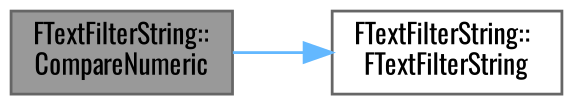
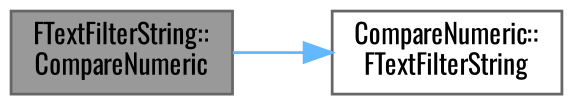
  digraph {
    rankdir=LR
    fontname=Oswald
    node [fontname=Oswald fontsize=10 shape=box style=filled]
    n1 [color=gray40 fillcolor=grey60 fontcolor=black height=0.2 label="FTextFilterString::\lCompareNumeric" width=0.4]
-   n2 [color=grey40 fillcolor=white height=0.2 label="FTextFilterString::\lFTextFilterString" width=0.4]
+   n2 [color=grey40 fillcolor=white height=0.2 label="CompareNumeric::\lFTextFilterString" width=0.4]
    n1 -> n2 [color=steelblue1 fontname=Oswald fontsize=10 labelfontname=Helvetica labelfontsize=10 style=solid]
  }
